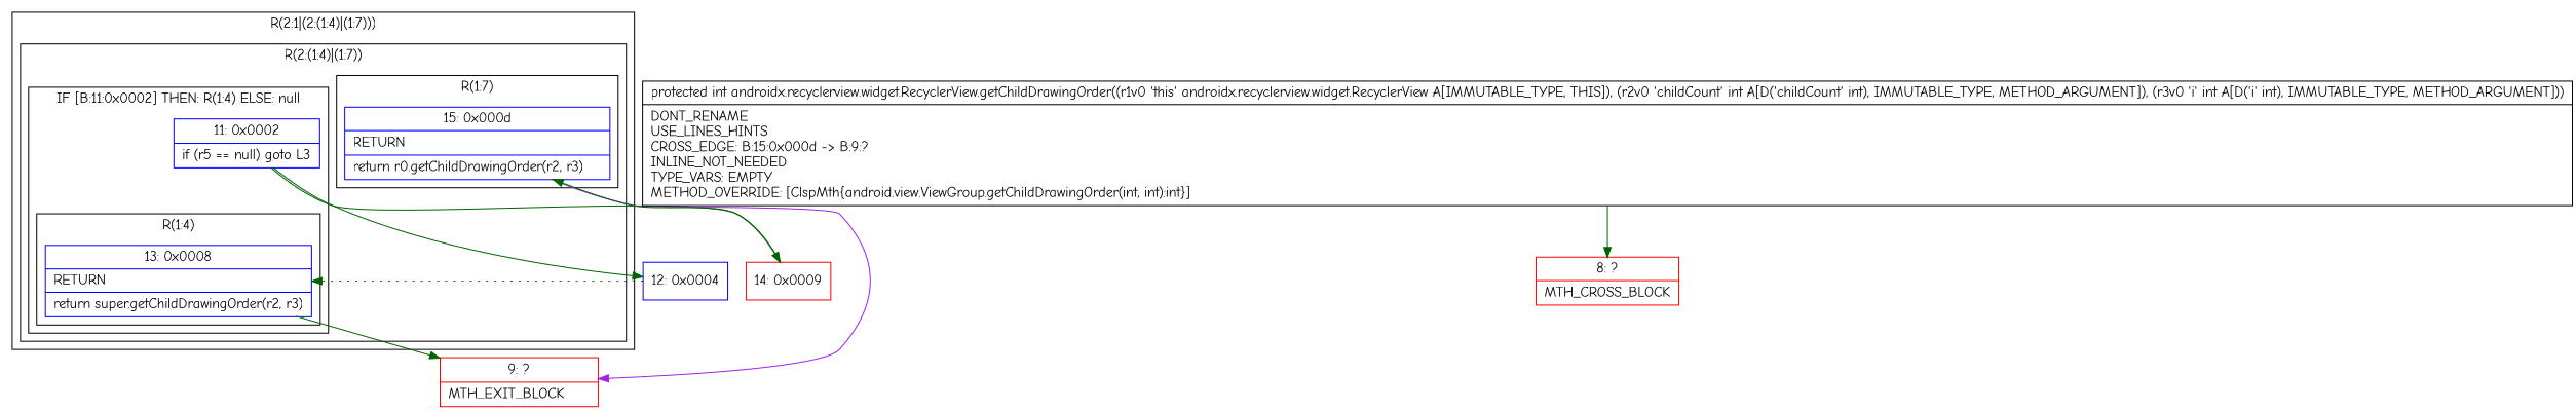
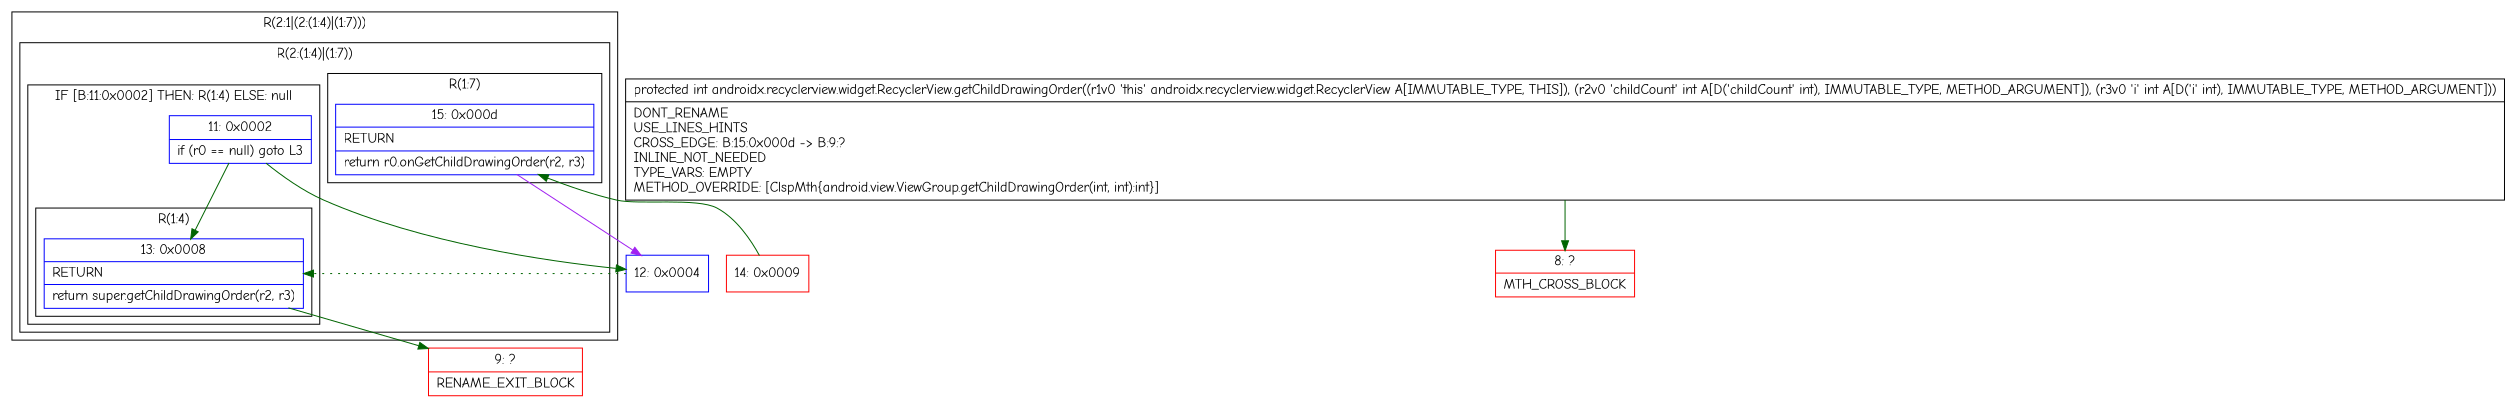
  digraph {
    fontname="Comic Neue"
    node [color=blue fontname="Comic Neue" shape=record]
    edge [color=darkgreen fontname="Comic Neue" style=solid]
    n1 [label="{13\:\ 0x0008|RETURN\l|return super.getChildDrawingOrder(r2, r3)\l}"]
-   n2 [label="{11\:\ 0x0002|if (r5 == null) goto L3\l}"]
-   n3 [label="{15\:\ 0x000d|RETURN\l|return r0.getChildDrawingOrder(r2, r3)\l}"]
-   n4 [color=red label="{9\:\ ?|MTH_EXIT_BLOCK\l}"]
+   n2 [label="{11\:\ 0x0002|if (r0 == null) goto L3\l}"]
+   n3 [label="{15\:\ 0x000d|RETURN\l|return r0.onGetChildDrawingOrder(r2, r3)\l}"]
+   n4 [color=red label="{9\:\ ?|RENAME_EXIT_BLOCK\l}"]
    n5 [label="{12\:\ 0x0004}"]
    n6 [color=red label="{14\:\ 0x0009}"]
    n7 [color=red label="{8\:\ ?|MTH_CROSS_BLOCK\l}"]
    n8 [label="{protected int androidx.recyclerview.widget.RecyclerView.getChildDrawingOrder((r1v0 'this' androidx.recyclerview.widget.RecyclerView A[IMMUTABLE_TYPE, THIS]), (r2v0 'childCount' int A[D('childCount' int), IMMUTABLE_TYPE, METHOD_ARGUMENT]), (r3v0 'i' int A[D('i' int), IMMUTABLE_TYPE, METHOD_ARGUMENT]))  | DONT_RENAME\lUSE_LINES_HINTS\lCROSS_EDGE: B:15:0x000d \-\> B:9:?\lINLINE_NOT_NEEDED\lTYPE_VARS: EMPTY\lMETHOD_OVERRIDE: [ClspMth\{android.view.ViewGroup.getChildDrawingOrder(int, int):int\}]\l}" color=""]
    subgraph cluster_1 {
      label="R(2:1|(2:(1:4)|(1:7)))"
      subgraph cluster_2 {
        label="R(2:(1:4)|(1:7))"
        subgraph cluster_3 {
          label="IF [B:11:0x0002] THEN: R(1:4) ELSE: null"
          n2
          subgraph cluster_4 {
            label="R(1:4)"
            n1
          }
        }
        subgraph cluster_5 {
          label="R(1:7)"
          n3
        }
      }
    }
    n1 -> n4
    n2 -> n5
-   n2 -> n6
-   n3 -> n4 [color=purple]
+   n2 -> n1
+   n3 -> n5 [color=purple]
    n5 -> n1 [style=dotted]
    n6 -> n3
    n8 -> n7
  }
